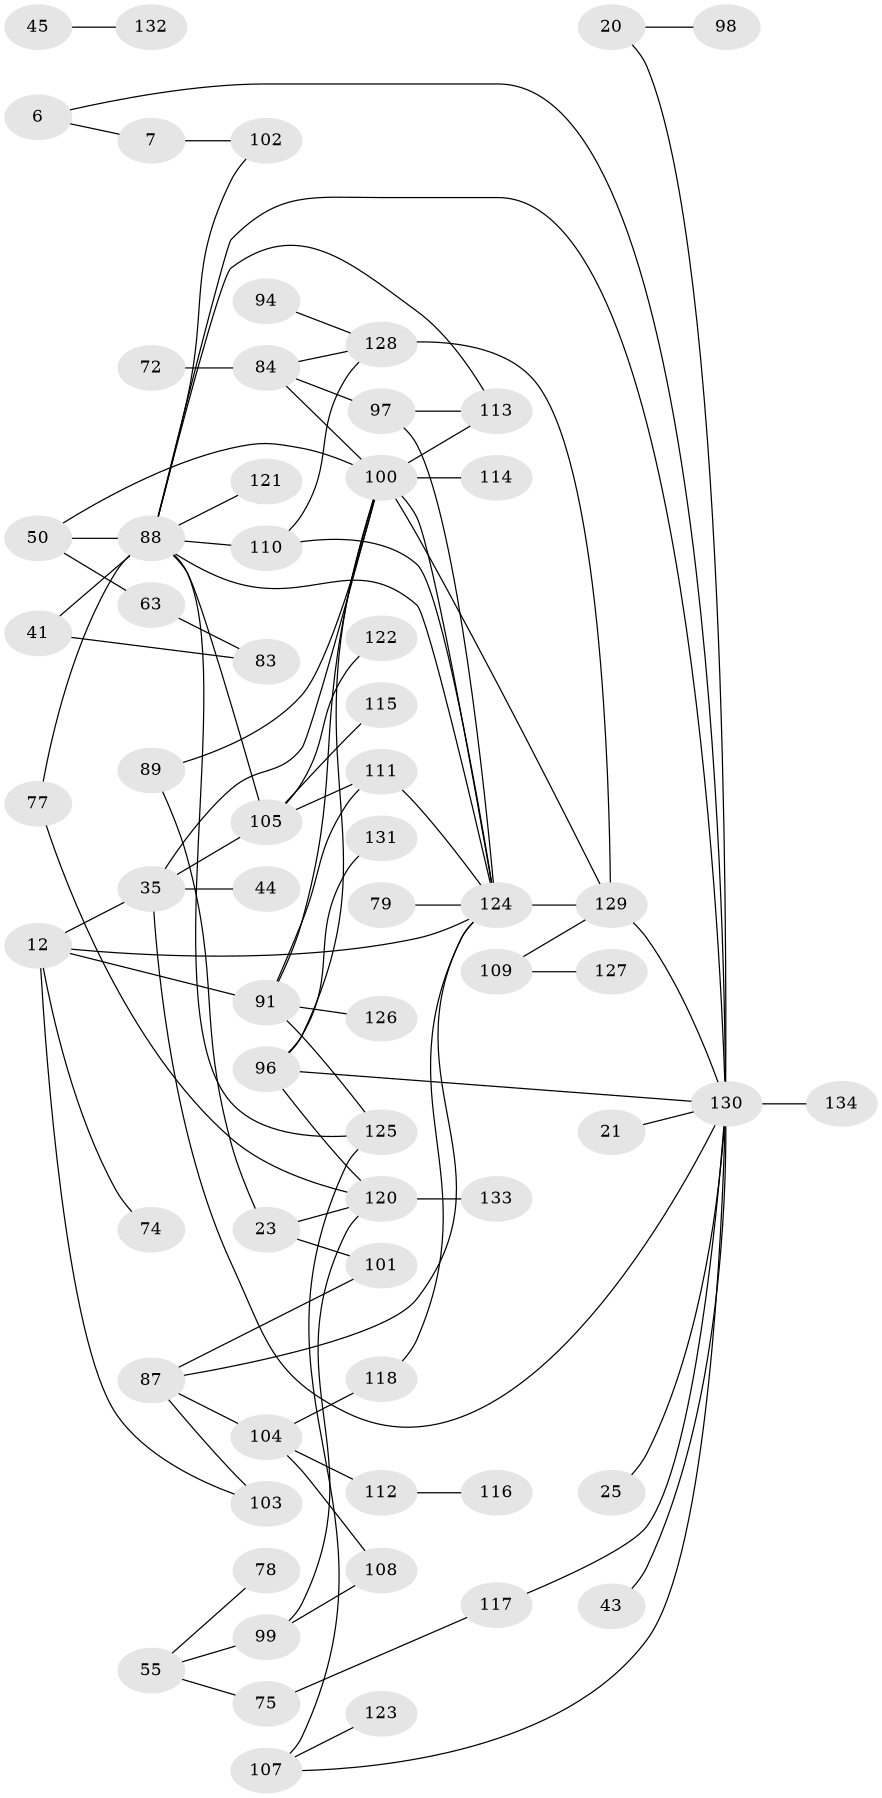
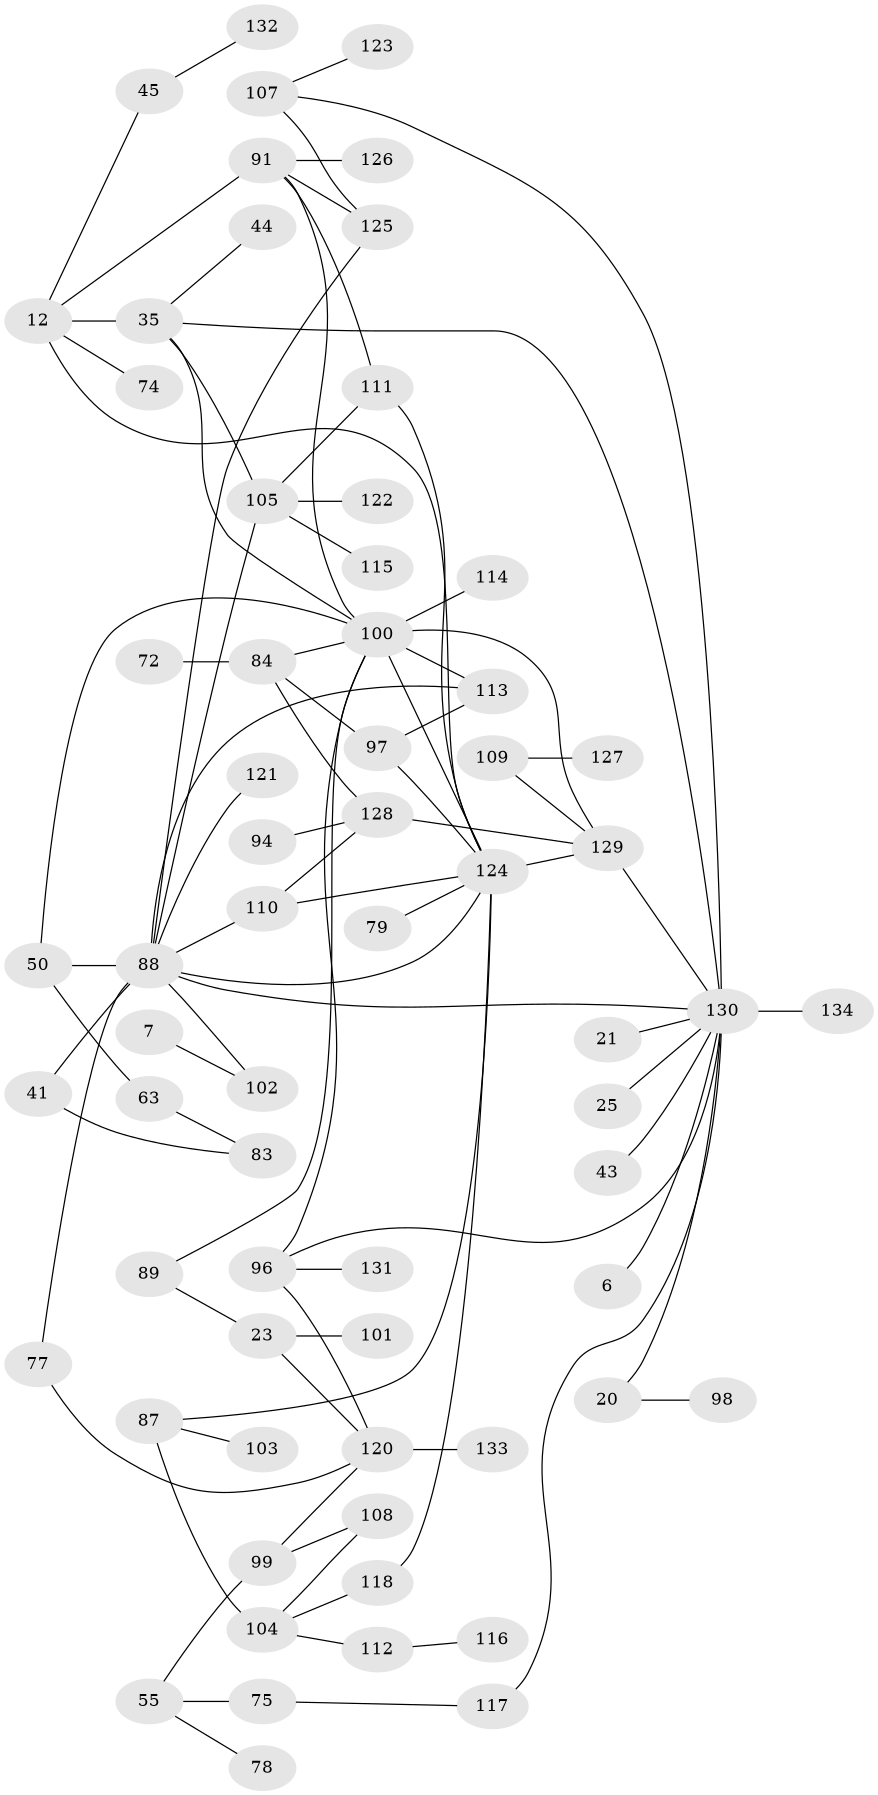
  graph {
    rankdir=LR
    node [color=gray90 style=filled]
    6
    7
    130 [super="+4+64"]
    102
    134
    35 [super="+5"]
    44
    100 [super="+54+81+71"]
    105 [super="+31+82+86"]
    12
    45
    74
    91 [super="+47"]
    124 [super="+23+49+92"]
    132
    125
    111
    126
    129 [super="+67"]
    20
    98
    21
    75 [super="+53"]
    117 [super="+56"]
    25
    113 [super="+62"]
    114
    115
    122
    83 [super="+73"]
    41
    88 [super="+29+70+51"]
    110
    121
    43
    50
    63
    55
    78
    99
    120 [super="+95"]
    108
    84 [super="+38"]
    97 [super="+68"]
    128 [super="+48"]
    72
    77 [super="+61"]
    133
    79
    87 [super="+80"]
    101
    103
    104
    112
    118
    89
    n57 [label=23]
    94
    96 [super="+69+76+90"]
    131
    116
    107 [super="+85"]
    123
    109
    127
-   6 -- 7
    6 -- 130
    7 -- 102
    130 -- 134
    35 -- 130 [weight=2]
    35 -- 44
    35 -- 100
    35 -- 105 [weight=2]
    100 -- 124
    100 -- 129 [weight=2]
    100 -- 113
    100 -- 114
    105 -- 111
    105 -- 115
    105 -- 122
    12 -- 35 [weight=2]
-   12 -- 103
+   12 -- 45
    12 -- 74
    12 -- 91
    12 -- 124 [weight=2]
    45 -- 132
    91 -- 100
    91 -- 125
    91 -- 111
    91 -- 126
    124 -- 129 [weight=2]
    111 -- 124
    129 -- 130 [weight=2]
    20 -- 130
    20 -- 98
    21 -- 130
    75 -- 117
    117 -- 130
    25 -- 130
    41 -- 83 [weight=2]
    41 -- 88 [weight=2]
    88 -- 130 [weight=2]
    88 -- 102
    88 -- 105
    88 -- 124
    88 -- 125
    88 -- 113
    88 -- 110
    88 -- 121
    110 -- 124
    110 -- 128
    43 -- 130
    50 -- 100
    50 -- 88
    50 -- 63
    63 -- 83
    55 -- 75 [weight=2]
    55 -- 78
    55 -- 99
    99 -- 120 [weight=2]
    99 -- 108
    120 -- 133
    84 -- 100
    84 -- 97
    84 -- 128
    97 -- 124
    97 -- 113
    128 -- 129
    72 -- 84
    77 -- 88
    77 -- 120
    79 -- 124
    87 -- 124 [weight=2]
-   87 -- 101
    87 -- 103
    87 -- 104
    104 -- 108
    104 -- 112
    104 -- 118
    112 -- 116
    118 -- 124 [weight=2]
    89 -- 100
    89 -- n57
    n57 -- 120
    n57 -- 101
    94 -- 128
    96 -- 130
    96 -- 100 [weight=2]
    96 -- 120
    96 -- 131
    107 -- 130
    107 -- 125
    107 -- 123
    109 -- 129
    109 -- 127
  }
